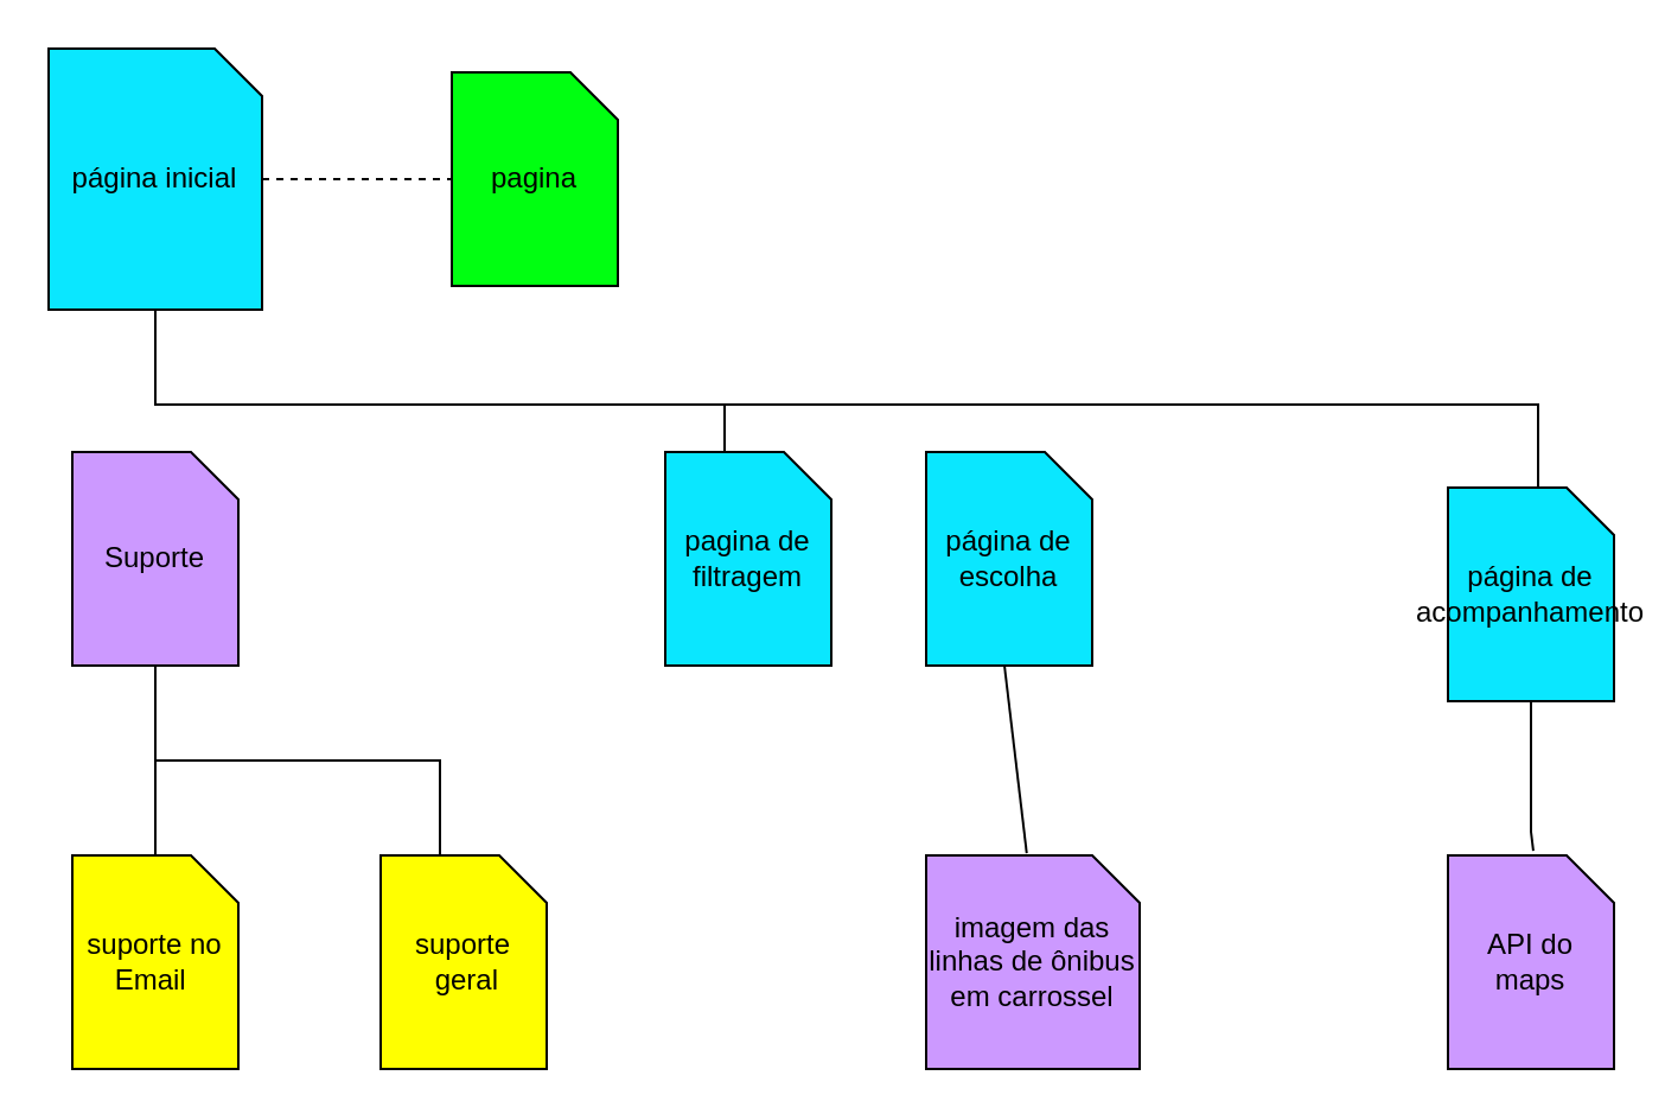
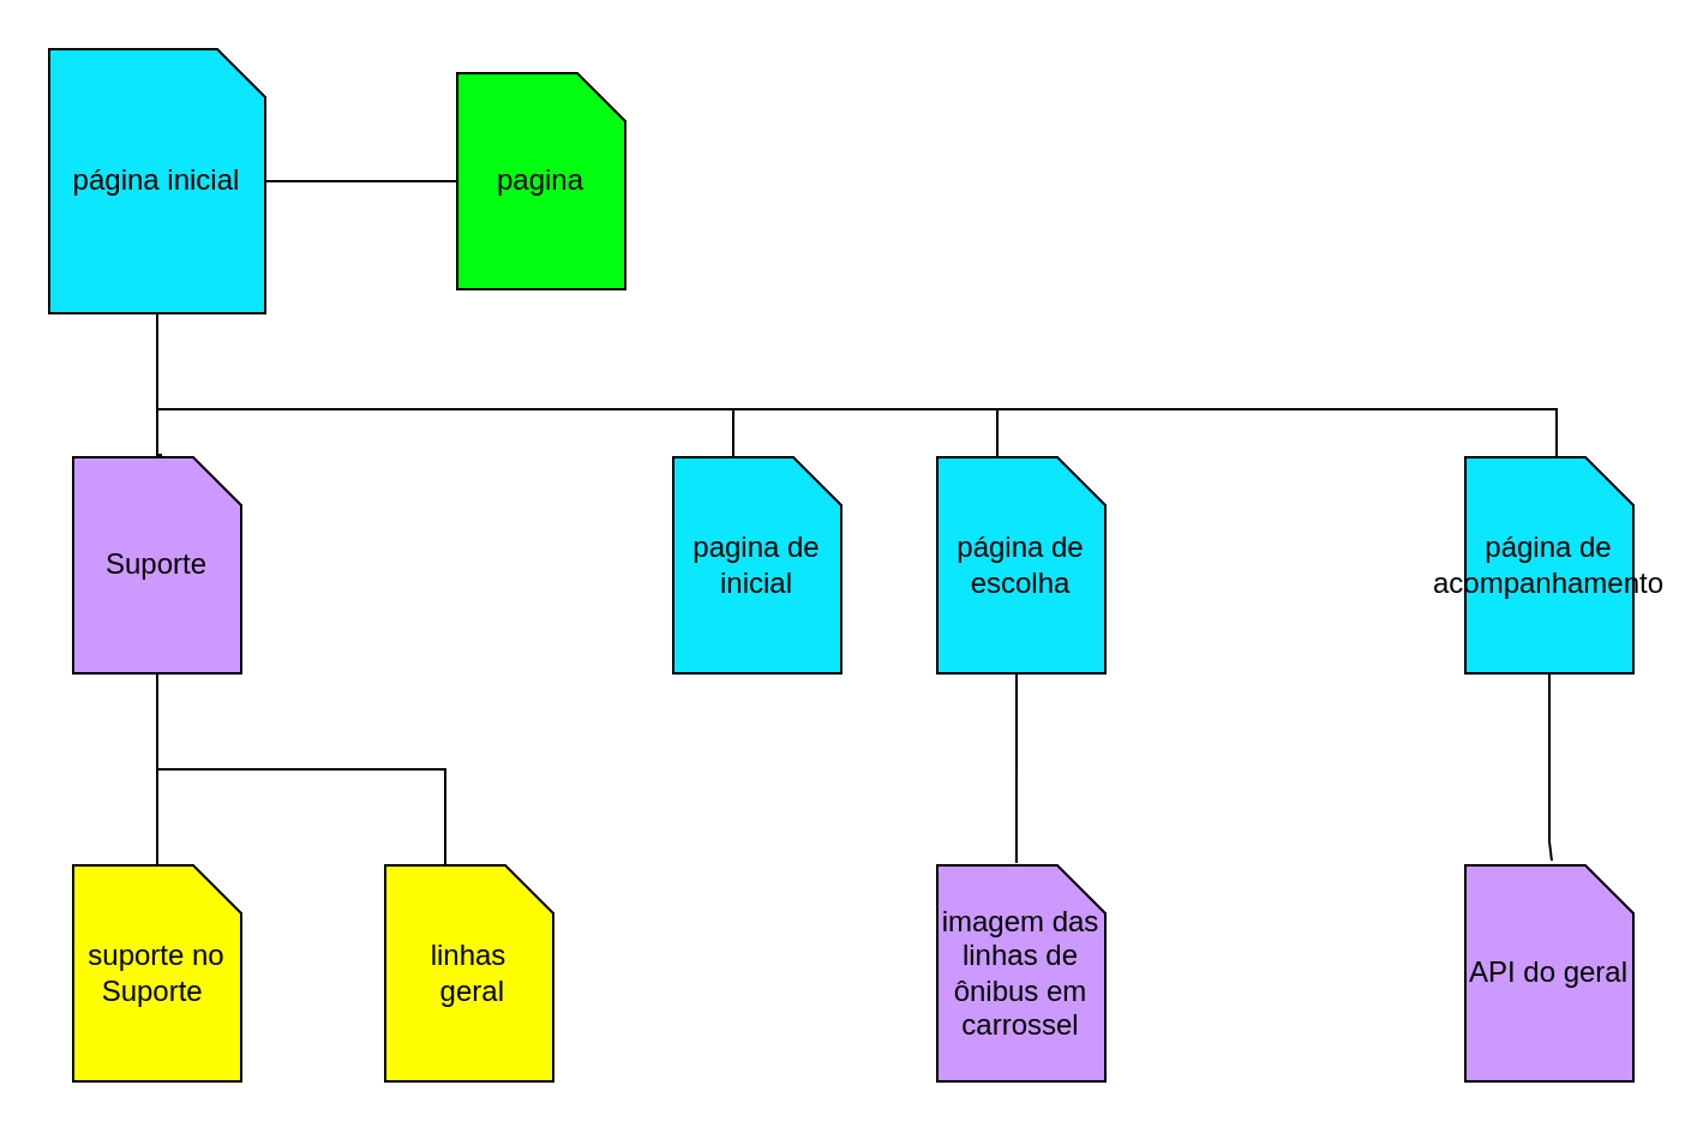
  <mxCell id="0" />
  <mxCell id="1" parent="0" />
  <mxCell id="2" value="&lt;font style=&quot;vertical-align: inherit;&quot;&gt;&lt;font style=&quot;vertical-align: inherit;&quot;&gt;página inicial&lt;/font&gt;&lt;/font&gt;" style="shape=card;whiteSpace=wrap;html=1;direction=south;size=20;fillColor=#0AE7FF;" vertex="1" parent="1"><mxGeometry x="20" y="20" width="90" height="110" as="geometry" /></mxCell>
  <mxCell id="3" value="&lt;font style=&quot;vertical-align: inherit;&quot;&gt;&lt;font style=&quot;vertical-align: inherit;&quot;&gt;&lt;font style=&quot;vertical-align: inherit;&quot;&gt;&lt;font style=&quot;vertical-align: inherit;&quot;&gt;pagina&lt;/font&gt;&lt;/font&gt;&lt;/font&gt;&lt;/font&gt;" style="shape=card;whiteSpace=wrap;html=1;direction=south;size=20;fillColor=#00FF11;" vertex="1" parent="1"><mxGeometry x="190" y="30" width="70" height="90" as="geometry" /></mxCell>
- <mxCell id="4" value="" style="endArrow=none;html=1;rounded=0;entryX=0.5;entryY=1;entryDx=0;entryDy=0;entryPerimeter=0;exitX=0.5;exitY=0;exitDx=0;exitDy=0;exitPerimeter=0;dashed=1;" edge="1" parent="1" source="2" target="3"><mxGeometry width="50" height="50" relative="1" as="geometry"><mxPoint x="60" y="230" as="sourcePoint" /><mxPoint x="110" y="180" as="targetPoint" /></mxGeometry></mxCell>
+ <mxCell id="4" value="" style="endArrow=none;html=1;rounded=0;entryX=0.5;entryY=1;entryDx=0;entryDy=0;entryPerimeter=0;exitX=0.5;exitY=0;exitDx=0;exitDy=0;exitPerimeter=0;" edge="1" parent="1" source="2" target="3"><mxGeometry width="50" height="50" relative="1" as="geometry"><mxPoint x="60" y="230" as="sourcePoint" /><mxPoint x="110" y="180" as="targetPoint" /></mxGeometry></mxCell>
  <mxCell id="5" value="&lt;font style=&quot;vertical-align: inherit;&quot;&gt;&lt;font style=&quot;vertical-align: inherit;&quot;&gt;&lt;font style=&quot;vertical-align: inherit;&quot;&gt;&lt;font style=&quot;vertical-align: inherit;&quot;&gt;&lt;font style=&quot;vertical-align: inherit;&quot;&gt;&lt;font style=&quot;vertical-align: inherit;&quot;&gt;Suporte&lt;/font&gt;&lt;/font&gt;&lt;/font&gt;&lt;/font&gt;&lt;/font&gt;&lt;/font&gt;" style="shape=card;whiteSpace=wrap;html=1;direction=south;size=20;fillColor=#CC99FF;" vertex="1" parent="1"><mxGeometry x="30" y="190" width="70" height="90" as="geometry" /></mxCell>
- <mxCell id="6" value="&lt;font style=&quot;vertical-align: inherit;&quot;&gt;&lt;font style=&quot;vertical-align: inherit;&quot;&gt;suporte no Email&amp;nbsp;&lt;/font&gt;&lt;/font&gt;" style="shape=card;whiteSpace=wrap;html=1;direction=south;size=20;fillColor=#FFFF00;" vertex="1" parent="1"><mxGeometry x="30" y="360" width="70" height="90" as="geometry" /></mxCell>
- <mxCell id="7" value="&lt;font style=&quot;vertical-align: inherit;&quot;&gt;&lt;font style=&quot;vertical-align: inherit;&quot;&gt;&lt;font style=&quot;vertical-align: inherit;&quot;&gt;&lt;font style=&quot;vertical-align: inherit;&quot;&gt;suporte&lt;br&gt;&amp;nbsp;geral&lt;br&gt;&lt;/font&gt;&lt;/font&gt;&lt;/font&gt;&lt;/font&gt;" style="shape=card;whiteSpace=wrap;html=1;direction=south;size=20;fillColor=#FFFF00;" vertex="1" parent="1"><mxGeometry x="160" y="360" width="70" height="90" as="geometry" /></mxCell>
+ <mxCell id="6" value="&lt;font style=&quot;vertical-align: inherit;&quot;&gt;&lt;font style=&quot;vertical-align: inherit;&quot;&gt;suporte no Suporte&amp;nbsp;&lt;/font&gt;&lt;/font&gt;" style="shape=card;whiteSpace=wrap;html=1;direction=south;size=20;fillColor=#FFFF00;" vertex="1" parent="1"><mxGeometry x="30" y="360" width="70" height="90" as="geometry" /></mxCell>
+ <mxCell id="7" value="&lt;font style=&quot;vertical-align: inherit;&quot;&gt;&lt;font style=&quot;vertical-align: inherit;&quot;&gt;&lt;font style=&quot;vertical-align: inherit;&quot;&gt;&lt;font style=&quot;vertical-align: inherit;&quot;&gt;linhas&lt;br&gt;&amp;nbsp;geral&lt;br&gt;&lt;/font&gt;&lt;/font&gt;&lt;/font&gt;&lt;/font&gt;" style="shape=card;whiteSpace=wrap;html=1;direction=south;size=20;fillColor=#FFFF00;" vertex="1" parent="1"><mxGeometry x="160" y="360" width="70" height="90" as="geometry" /></mxCell>
  <mxCell id="8" value="" style="endArrow=none;html=1;rounded=0;entryX=1;entryY=0.5;entryDx=0;entryDy=0;entryPerimeter=0;exitX=0;exitY=0;exitDx=0;exitDy=45;exitPerimeter=0;" edge="1" parent="1" source="7" target="5"><mxGeometry width="50" height="50" relative="1" as="geometry"><mxPoint x="75" y="200" as="sourcePoint" /><mxPoint x="75" y="140" as="targetPoint" /><Array as="points"><mxPoint x="185" y="320" /><mxPoint x="65" y="320" /></Array></mxGeometry></mxCell>
  <mxCell id="9" value="" style="endArrow=none;html=1;rounded=0;entryX=1;entryY=0.5;entryDx=0;entryDy=0;entryPerimeter=0;" edge="1" parent="1" target="5"><mxGeometry width="50" height="50" relative="1" as="geometry"><mxPoint x="65" y="360" as="sourcePoint" /><mxPoint x="64.5" y="310" as="targetPoint" /></mxGeometry></mxCell>
- <mxCell id="11" value="&lt;font style=&quot;vertical-align: inherit;&quot;&gt;&lt;font style=&quot;vertical-align: inherit;&quot;&gt;&lt;font style=&quot;vertical-align: inherit;&quot;&gt;&lt;font style=&quot;vertical-align: inherit;&quot;&gt;pagina de filtragem&lt;/font&gt;&lt;/font&gt;&lt;/font&gt;&lt;/font&gt;" style="shape=card;whiteSpace=wrap;html=1;direction=south;size=20;fillColor=#0AE7FF;" vertex="1" parent="1"><mxGeometry x="280" y="190" width="70" height="90" as="geometry" /></mxCell>
+ <mxCell id="10" value="" style="endArrow=none;html=1;rounded=0;entryX=1;entryY=0.5;entryDx=0;entryDy=0;entryPerimeter=0;exitX=-0.011;exitY=0.471;exitDx=0;exitDy=0;exitPerimeter=0;" edge="1" parent="1" source="5" target="2"><mxGeometry width="50" height="50" relative="1" as="geometry"><mxPoint x="120" y="85" as="sourcePoint" /><mxPoint x="200" y="85" as="targetPoint" /><Array as="points"><mxPoint x="65" y="189" /></Array></mxGeometry></mxCell>
+ <mxCell id="11" value="&lt;font style=&quot;vertical-align: inherit;&quot;&gt;&lt;font style=&quot;vertical-align: inherit;&quot;&gt;&lt;font style=&quot;vertical-align: inherit;&quot;&gt;&lt;font style=&quot;vertical-align: inherit;&quot;&gt;pagina de inicial&lt;/font&gt;&lt;/font&gt;&lt;/font&gt;&lt;/font&gt;" style="shape=card;whiteSpace=wrap;html=1;direction=south;size=20;fillColor=#0AE7FF;" vertex="1" parent="1"><mxGeometry x="280" y="190" width="70" height="90" as="geometry" /></mxCell>
  <mxCell id="12" value="" style="endArrow=none;html=1;rounded=0;entryX=1;entryY=0.5;entryDx=0;entryDy=0;entryPerimeter=0;exitX=0;exitY=0;exitDx=0;exitDy=45;exitPerimeter=0;" edge="1" parent="1" source="11" target="2"><mxGeometry width="50" height="50" relative="1" as="geometry"><mxPoint x="205" y="201" as="sourcePoint" /><mxPoint x="75" y="140" as="targetPoint" /><Array as="points"><mxPoint x="305" y="170" /><mxPoint x="65" y="170" /></Array></mxGeometry></mxCell>
  <mxCell id="13" value="&lt;font style=&quot;vertical-align: inherit;&quot;&gt;&lt;font style=&quot;vertical-align: inherit;&quot;&gt;&lt;font style=&quot;vertical-align: inherit;&quot;&gt;&lt;font style=&quot;vertical-align: inherit;&quot;&gt;&lt;font style=&quot;vertical-align: inherit;&quot;&gt;&lt;font style=&quot;vertical-align: inherit;&quot;&gt;página de escolha&lt;/font&gt;&lt;/font&gt;&lt;/font&gt;&lt;/font&gt;&lt;/font&gt;&lt;/font&gt;" style="shape=card;whiteSpace=wrap;html=1;direction=south;size=20;fillColor=#0AE7FF;" vertex="1" parent="1"><mxGeometry x="390" y="190" width="70" height="90" as="geometry" /></mxCell>
- <mxCell id="15" value="&lt;font style=&quot;vertical-align: inherit;&quot;&gt;&lt;font style=&quot;vertical-align: inherit;&quot;&gt;&lt;font style=&quot;vertical-align: inherit;&quot;&gt;&lt;font style=&quot;vertical-align: inherit;&quot;&gt;&lt;font style=&quot;vertical-align: inherit;&quot;&gt;&lt;font style=&quot;vertical-align: inherit;&quot;&gt;&lt;font style=&quot;vertical-align: inherit;&quot;&gt;&lt;font style=&quot;vertical-align: inherit;&quot;&gt;&lt;font style=&quot;vertical-align: inherit;&quot;&gt;&lt;font style=&quot;vertical-align: inherit;&quot;&gt;&lt;font style=&quot;vertical-align: inherit;&quot;&gt;&lt;font style=&quot;vertical-align: inherit;&quot;&gt;imagem das linhas de ônibus em carrossel&lt;/font&gt;&lt;/font&gt;&lt;/font&gt;&lt;/font&gt;&lt;/font&gt;&lt;/font&gt;&lt;/font&gt;&lt;/font&gt;&lt;/font&gt;&lt;/font&gt;&lt;/font&gt;&lt;/font&gt;" style="shape=card;whiteSpace=wrap;html=1;direction=south;size=20;fillColor=#CC99FF;" vertex="1" parent="1"><mxGeometry x="390" y="360" width="90" height="90" as="geometry" /></mxCell>
+ <mxCell id="14" value="" style="endArrow=none;html=1;rounded=0;entryX=0;entryY=0;entryDx=0;entryDy=45;entryPerimeter=0;exitX=1;exitY=0.5;exitDx=0;exitDy=0;exitPerimeter=0;" edge="1" parent="1" source="2" target="13"><mxGeometry width="50" height="50" relative="1" as="geometry"><mxPoint x="120" y="85" as="sourcePoint" /><mxPoint x="200" y="85" as="targetPoint" /><Array as="points"><mxPoint x="65" y="170" /><mxPoint x="300" y="170" /><mxPoint x="415" y="170" /></Array></mxGeometry></mxCell>
+ <mxCell id="15" value="&lt;font style=&quot;vertical-align: inherit;&quot;&gt;&lt;font style=&quot;vertical-align: inherit;&quot;&gt;&lt;font style=&quot;vertical-align: inherit;&quot;&gt;&lt;font style=&quot;vertical-align: inherit;&quot;&gt;&lt;font style=&quot;vertical-align: inherit;&quot;&gt;&lt;font style=&quot;vertical-align: inherit;&quot;&gt;&lt;font style=&quot;vertical-align: inherit;&quot;&gt;&lt;font style=&quot;vertical-align: inherit;&quot;&gt;&lt;font style=&quot;vertical-align: inherit;&quot;&gt;&lt;font style=&quot;vertical-align: inherit;&quot;&gt;&lt;font style=&quot;vertical-align: inherit;&quot;&gt;&lt;font style=&quot;vertical-align: inherit;&quot;&gt;imagem das linhas de ônibus em carrossel&lt;/font&gt;&lt;/font&gt;&lt;/font&gt;&lt;/font&gt;&lt;/font&gt;&lt;/font&gt;&lt;/font&gt;&lt;/font&gt;&lt;/font&gt;&lt;/font&gt;&lt;/font&gt;&lt;/font&gt;" style="shape=card;whiteSpace=wrap;html=1;direction=south;size=20;fillColor=#CC99FF;" vertex="1" parent="1"><mxGeometry x="390" y="360" width="70" height="90" as="geometry" /></mxCell>
  <mxCell id="16" value="" style="endArrow=none;html=1;rounded=0;exitX=-0.011;exitY=0.529;exitDx=0;exitDy=0;exitPerimeter=0;" edge="1" parent="1" source="15"><mxGeometry width="50" height="50" relative="1" as="geometry"><mxPoint x="120" y="85" as="sourcePoint" /><mxPoint x="423" y="280" as="targetPoint" /></mxGeometry></mxCell>
- <mxCell id="17" value="&lt;font style=&quot;vertical-align: inherit;&quot;&gt;&lt;font style=&quot;vertical-align: inherit;&quot;&gt;página de acompanhamento&lt;/font&gt;&lt;/font&gt;" style="shape=card;whiteSpace=wrap;html=1;direction=south;size=20;fillColor=#0AE7FF;" vertex="1" parent="1"><mxGeometry x="610" y="205" width="70" height="90" as="geometry" /></mxCell>
+ <mxCell id="17" value="&lt;font style=&quot;vertical-align: inherit;&quot;&gt;&lt;font style=&quot;vertical-align: inherit;&quot;&gt;página de acompanhamento&lt;/font&gt;&lt;/font&gt;" style="shape=card;whiteSpace=wrap;html=1;direction=south;size=20;fillColor=#0AE7FF;" vertex="1" parent="1"><mxGeometry x="610" y="190" width="70" height="90" as="geometry" /></mxCell>
  <mxCell id="18" value="" style="endArrow=none;html=1;rounded=0;entryX=0;entryY=0.457;entryDx=0;entryDy=0;entryPerimeter=0;exitX=1;exitY=0.5;exitDx=0;exitDy=0;exitPerimeter=0;" edge="1" parent="1" source="2" target="17"><mxGeometry width="50" height="50" relative="1" as="geometry"><mxPoint x="120" y="85" as="sourcePoint" /><mxPoint x="200" y="85" as="targetPoint" /><Array as="points"><mxPoint x="65" y="170" /><mxPoint x="530" y="170" /><mxPoint x="648" y="170" /></Array></mxGeometry></mxCell>
- <mxCell id="19" value="&lt;font style=&quot;vertical-align: inherit;&quot;&gt;&lt;font style=&quot;vertical-align: inherit;&quot;&gt;&lt;font style=&quot;vertical-align: inherit;&quot;&gt;&lt;font style=&quot;vertical-align: inherit;&quot;&gt;&lt;font style=&quot;vertical-align: inherit;&quot;&gt;&lt;font style=&quot;vertical-align: inherit;&quot;&gt;&lt;font style=&quot;vertical-align: inherit;&quot;&gt;&lt;font style=&quot;vertical-align: inherit;&quot;&gt;&lt;font style=&quot;vertical-align: inherit;&quot;&gt;&lt;font style=&quot;vertical-align: inherit;&quot;&gt;&lt;font style=&quot;vertical-align: inherit;&quot;&gt;&lt;font style=&quot;vertical-align: inherit;&quot;&gt;&lt;font style=&quot;vertical-align: inherit;&quot;&gt;&lt;font style=&quot;vertical-align: inherit;&quot;&gt;API do maps&lt;/font&gt;&lt;/font&gt;&lt;/font&gt;&lt;/font&gt;&lt;/font&gt;&lt;/font&gt;&lt;/font&gt;&lt;/font&gt;&lt;/font&gt;&lt;/font&gt;&lt;/font&gt;&lt;/font&gt;&lt;/font&gt;&lt;/font&gt;" style="shape=card;whiteSpace=wrap;html=1;direction=south;size=20;fillColor=#CC99FF;" vertex="1" parent="1"><mxGeometry x="610" y="360" width="70" height="90" as="geometry" /></mxCell>
+ <mxCell id="19" value="&lt;font style=&quot;vertical-align: inherit;&quot;&gt;&lt;font style=&quot;vertical-align: inherit;&quot;&gt;&lt;font style=&quot;vertical-align: inherit;&quot;&gt;&lt;font style=&quot;vertical-align: inherit;&quot;&gt;&lt;font style=&quot;vertical-align: inherit;&quot;&gt;&lt;font style=&quot;vertical-align: inherit;&quot;&gt;&lt;font style=&quot;vertical-align: inherit;&quot;&gt;&lt;font style=&quot;vertical-align: inherit;&quot;&gt;&lt;font style=&quot;vertical-align: inherit;&quot;&gt;&lt;font style=&quot;vertical-align: inherit;&quot;&gt;&lt;font style=&quot;vertical-align: inherit;&quot;&gt;&lt;font style=&quot;vertical-align: inherit;&quot;&gt;&lt;font style=&quot;vertical-align: inherit;&quot;&gt;&lt;font style=&quot;vertical-align: inherit;&quot;&gt;API do geral&lt;/font&gt;&lt;/font&gt;&lt;/font&gt;&lt;/font&gt;&lt;/font&gt;&lt;/font&gt;&lt;/font&gt;&lt;/font&gt;&lt;/font&gt;&lt;/font&gt;&lt;/font&gt;&lt;/font&gt;&lt;/font&gt;&lt;/font&gt;" style="shape=card;whiteSpace=wrap;html=1;direction=south;size=20;fillColor=#CC99FF;" vertex="1" parent="1"><mxGeometry x="610" y="360" width="70" height="90" as="geometry" /></mxCell>
  <mxCell id="20" value="" style="endArrow=none;html=1;rounded=0;entryX=1;entryY=0.5;entryDx=0;entryDy=0;entryPerimeter=0;exitX=-0.022;exitY=0.486;exitDx=0;exitDy=0;exitPerimeter=0;" edge="1" parent="1" source="19" target="17"><mxGeometry width="50" height="50" relative="1" as="geometry"><mxPoint x="120" y="85" as="sourcePoint" /><mxPoint x="200" y="85" as="targetPoint" /><Array as="points"><mxPoint x="645" y="350" /></Array></mxGeometry></mxCell>
